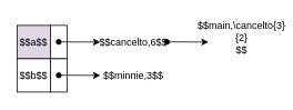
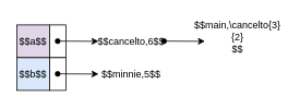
  <mxCell id="0" />
  <mxCell id="1" parent="0" />
  <mxCell id="2" value="$$a$$" style="rounded=0;whiteSpace=wrap;html=1;fillColor=#e1d5e7;" vertex="1" parent="1"><mxGeometry x="20" y="30" width="40" height="40" as="geometry" /></mxCell>
- <mxCell id="3" value="$$b$$" style="rounded=0;whiteSpace=wrap;html=1;fillColor=#FFFFFF;" vertex="1" parent="1"><mxGeometry x="20" y="70" width="40" height="40" as="geometry" /></mxCell>
+ <mxCell id="3" value="$$b$$" style="rounded=0;whiteSpace=wrap;html=1;fillColor=#dae8fc;" vertex="1" parent="1"><mxGeometry x="20" y="70" width="40" height="40" as="geometry" /></mxCell>
  <mxCell id="4" value="" style="rounded=0;whiteSpace=wrap;html=1;fillColor=#FFFFFF;" vertex="1" parent="1"><mxGeometry x="60" y="30" width="20" height="40" as="geometry" /></mxCell>
  <mxCell id="5" value="" style="rounded=0;whiteSpace=wrap;html=1;fillColor=#FFFFFF;" vertex="1" parent="1"><mxGeometry x="60" y="70" width="20" height="40" as="geometry" /></mxCell>
  <mxCell id="6" value="" style="endArrow=classic;html=1;rounded=0;strokeWidth=1;startArrow=oval;startFill=1;" edge="1" parent="1"><mxGeometry width="50" height="50" relative="1" as="geometry"><mxPoint x="70" y="49.76" as="sourcePoint" /><mxPoint x="120" y="50" as="targetPoint" /></mxGeometry></mxCell>
  <mxCell id="7" value="" style="endArrow=classic;html=1;rounded=0;strokeWidth=1;startArrow=oval;startFill=1;" edge="1" parent="1"><mxGeometry width="50" height="50" relative="1" as="geometry"><mxPoint x="70" y="89.76" as="sourcePoint" /><mxPoint x="120" y="90" as="targetPoint" /></mxGeometry></mxCell>
  <mxCell id="8" value="$$cancelto,6$$" style="text;html=1;strokeColor=none;fillColor=none;align=center;verticalAlign=middle;whiteSpace=wrap;rounded=0;" vertex="1" parent="1"><mxGeometry x="120" y="30" width="80" height="40" as="geometry" /></mxCell>
- <mxCell id="9" value="$$minnie,3$$" style="text;html=1;strokeColor=none;fillColor=none;align=center;verticalAlign=middle;whiteSpace=wrap;rounded=0;" vertex="1" parent="1"><mxGeometry x="120" y="70" width="80" height="40" as="geometry" /></mxCell>
+ <mxCell id="9" value="$$minnie,5$$" style="text;html=1;strokeColor=none;fillColor=none;align=center;verticalAlign=middle;whiteSpace=wrap;rounded=0;" vertex="1" parent="1"><mxGeometry x="120" y="70" width="80" height="40" as="geometry" /></mxCell>
  <mxCell id="10" value="" style="endArrow=classic;html=1;rounded=0;strokeWidth=1;startArrow=oval;startFill=1;" edge="1" parent="1"><mxGeometry width="50" height="50" relative="1" as="geometry"><mxPoint x="200" y="49.76" as="sourcePoint" /><mxPoint x="250" y="50" as="targetPoint" /></mxGeometry></mxCell>
  <mxCell id="11" value="$$main,\cancelto{3}{2}&lt;br&gt;$$" style="text;html=1;strokeColor=none;fillColor=none;align=center;verticalAlign=middle;whiteSpace=wrap;rounded=0;" vertex="1" parent="1"><mxGeometry x="250" y="20" width="80" height="50" as="geometry" /></mxCell>
